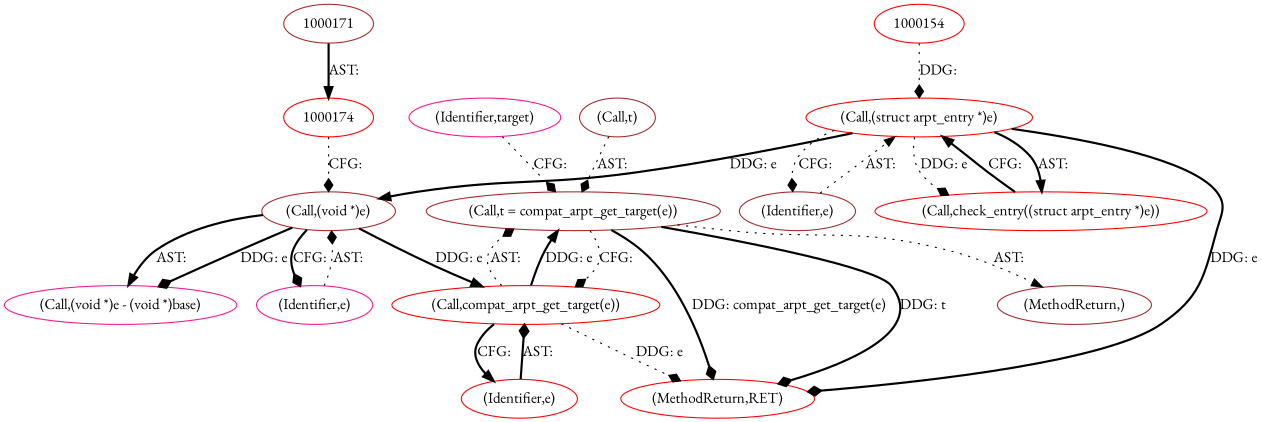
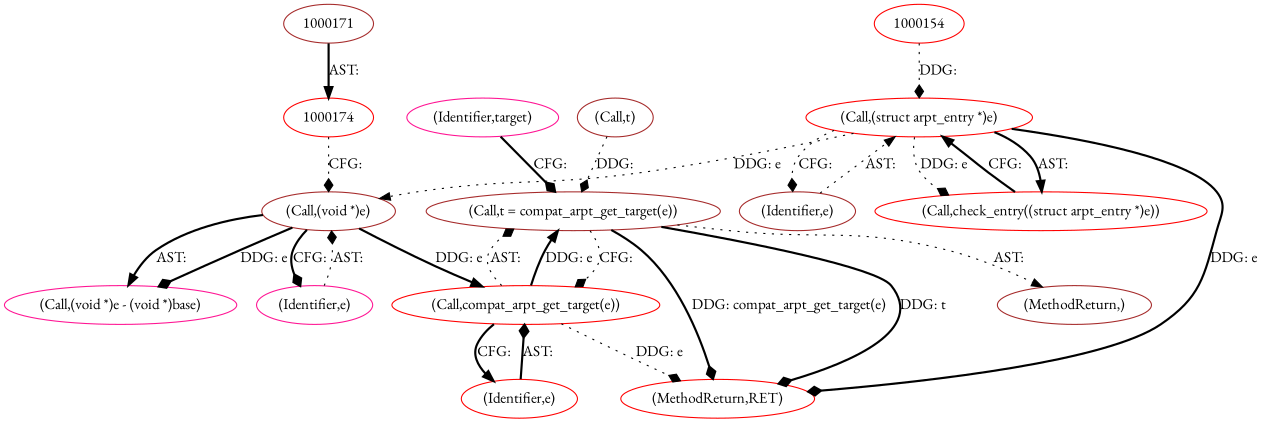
  digraph {
    fontname="EB Garamond"
    node [color=red fontname="EB Garamond"]
    edge [arrowhead=diamond fontname="EB Garamond" style=bold]
    n1 [color=brown label="(Call,t = compat_arpt_get_target(e))"]
    n2 [label="(Call,compat_arpt_get_target(e))"]
    n3 [label="(MethodReturn,RET)"]
    n4 [color=brown label="(MethodReturn,)"]
    n5 [label="(Identifier,e)"]
    n6 [color=brown label="(Call,(void *)e)"]
    n7 [color=deeppink label="(Call,(void *)e - (void *)base)"]
    n8 [color=deeppink label="(Identifier,e)"]
    n9 [label="(Call,(struct arpt_entry *)e)"]
    n10 [label="(Call,check_entry((struct arpt_entry *)e))"]
    n11 [color=brown label="(Identifier,e)"]
    n12 [color=brown label="(Call,t)"]
    n13 [color=deeppink label="(Identifier,target)"]
    1000174
    1000171 [color=brown]
    1000154
    n1 -> n2 [label="CFG: " style=dotted]
    n1 -> n3 [label="DDG: compat_arpt_get_target(e)"]
    n1 -> n3 [label="DDG: t"]
    n1 -> n4 [arrowhead=normal label="AST: " style=dotted]
    n2 -> n1 [label="AST: " style=dotted]
    n2 -> n1 [arrowhead=normal label="DDG: e"]
    n2 -> n3 [label="DDG: e" style=dotted]
    n2 -> n5 [arrowhead=normal label="CFG: "]
    n5 -> n2 [label="AST: "]
    n6 -> n2 [arrowhead=normal label="DDG: e"]
    n6 -> n7 [arrowhead=normal label="AST: "]
    n6 -> n7 [label="DDG: e"]
    n6 -> n8 [label="CFG: "]
    n8 -> n6 [label="AST: " style=dotted]
    n9 -> n3 [label="DDG: e"]
-   n9 -> n6 [arrowhead=normal label="DDG: e"]
+   n9 -> n6 [arrowhead=normal label="DDG: e" style=dotted]
    n9 -> n10 [arrowhead=normal label="AST: "]
    n9 -> n10 [label="DDG: e" style=dotted]
    n9 -> n11 [label="CFG: " style=dotted]
    n10 -> n9 [arrowhead=normal label="CFG: "]
    n11 -> n9 [arrowhead=normal label="AST: " style=dotted]
-   n12 -> n1 [label="AST: " style=dotted]
-   n13 -> n1 [label="CFG: " style=dotted]
+   n12 -> n1 [label="DDG: " style=dotted]
+   n13 -> n1 [label="CFG: "]
    1000174 -> n6 [label="CFG: " style=dotted]
    1000171 -> 1000174 [arrowhead=normal label="AST: "]
    1000154 -> n9 [label="DDG: " style=dotted]
  }
